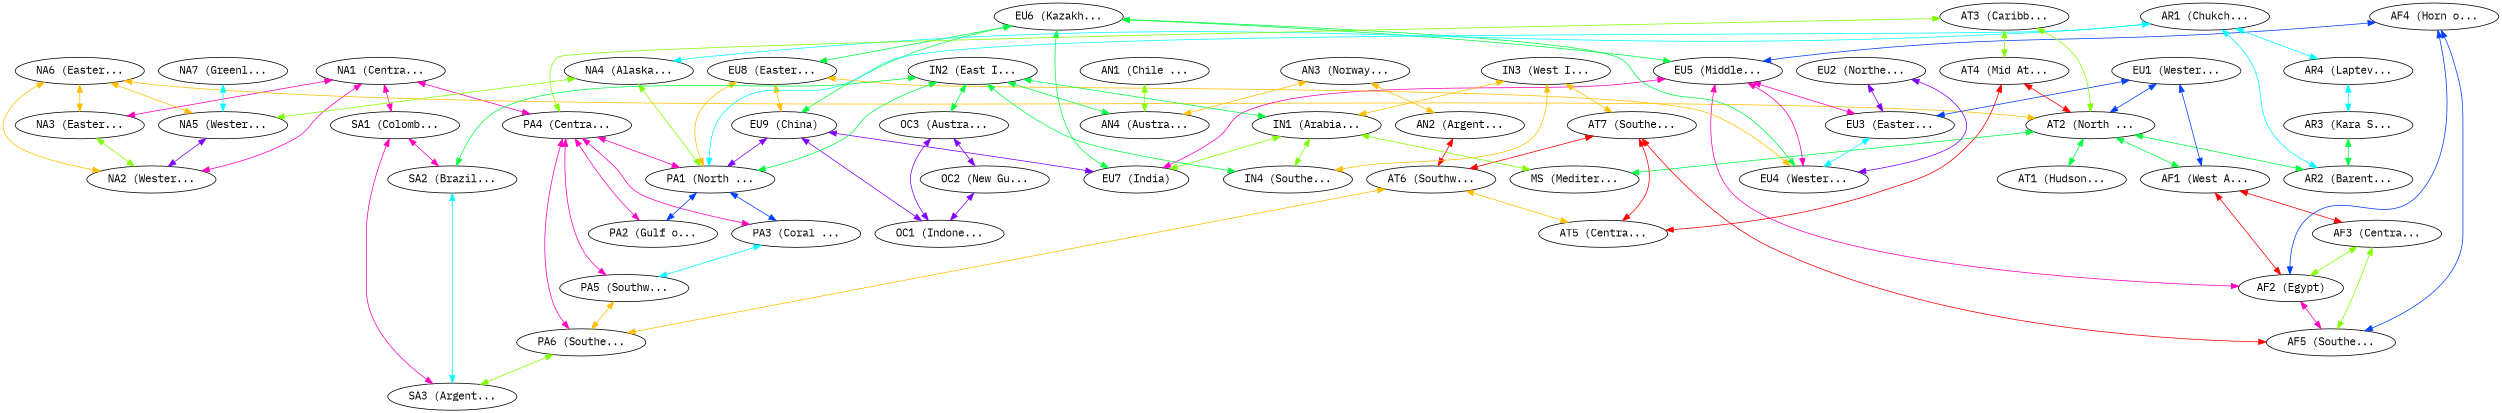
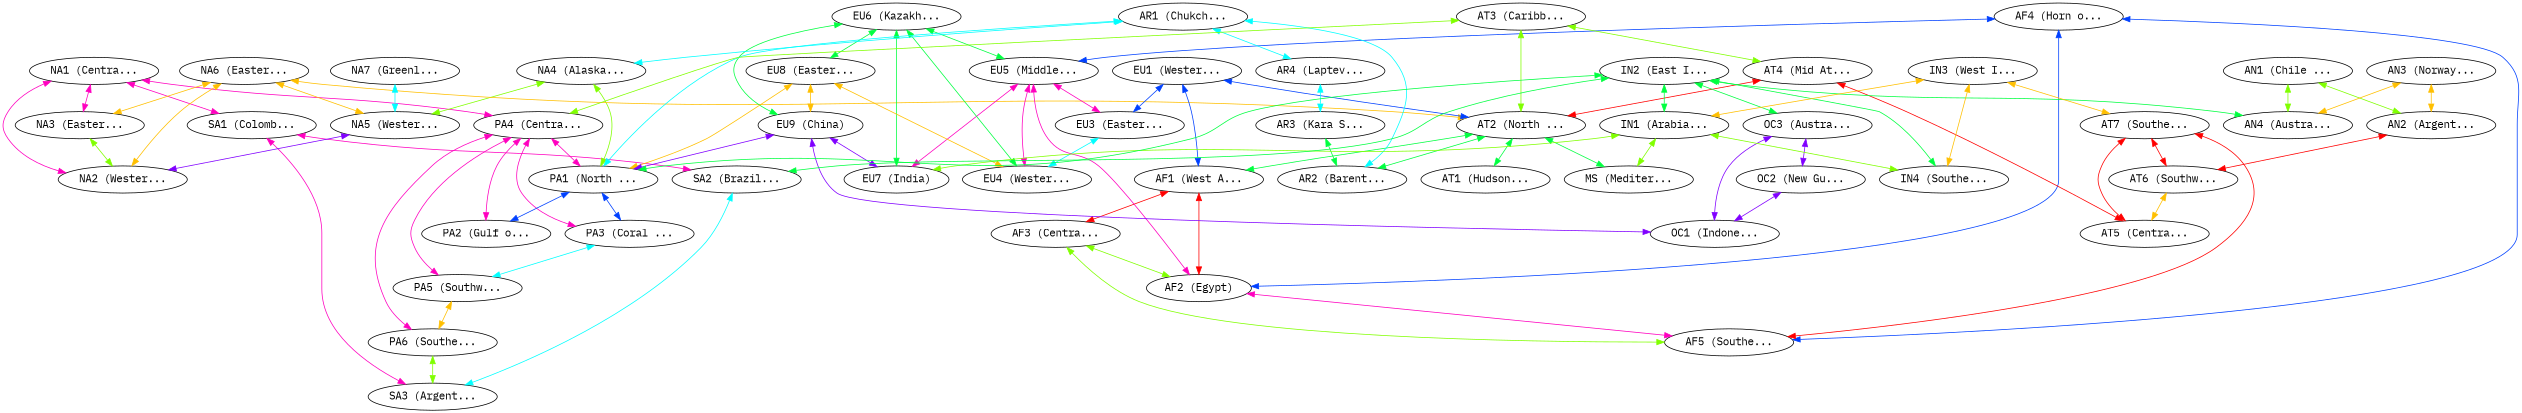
  graph {
    fontname="IBM Plex Mono"
    node [fontname="IBM Plex Mono"]
    edge [color="0.875,1,1" dir=both fontname="IBM Plex Mono"]
    n1 [label="NA1 (Centra..."]
    n2 [label="NA2 (Wester..."]
    n3 [label="NA3 (Easter..."]
    n4 [label="SA1 (Colomb..."]
    n5 [label="PA4 (Centra..."]
    n6 [label="SA2 (Brazil..."]
    n7 [label="SA3 (Argent..."]
    n8 [label="PA1 (North ..."]
    n9 [label="PA6 (Southe..."]
    n10 [label="PA2 (Gulf o..."]
    n11 [label="PA3 (Coral ..."]
    n12 [label="PA5 (Southw..."]
    n13 [label="NA4 (Alaska..."]
    n14 [label="NA5 (Wester..."]
    n15 [label="NA6 (Easter..."]
    n16 [label="AT2 (North ..."]
    n17 [label="AF1 (West A..."]
    n18 [label="AR2 (Barent..."]
    n19 [label="AT1 (Hudson..."]
    n20 [label="MS (Mediter..."]
    n21 [label="NA7 (Greenl..."]
    n22 [label="EU1 (Wester..."]
    n23 [label="EU3 (Easter..."]
    n24 [label="EU4 (Wester..."]
    n25 [label="AF2 (Egypt)"]
    n26 [label="AF3 (Centra..."]
-   n27 [label="EU2 (Northe..."]
    n28 [label="EU5 (Middle..."]
    n29 [label="EU7 (India)"]
    n30 [label="AF5 (Southe..."]
    n31 [label="EU6 (Kazakh..."]
    n32 [label="EU8 (Easter..."]
    n33 [label="EU9 (China)"]
    n34 [label="OC1 (Indone..."]
    n35 [label="AF4 (Horn o..."]
    n36 [label="OC2 (New Gu..."]
    n37 [label="OC3 (Austra..."]
    n38 [label="AN1 (Chile ..."]
    n39 [label="AN2 (Argent..."]
    n40 [label="AN4 (Austra..."]
    n41 [label="AT6 (Southw..."]
    n42 [label="AT5 (Centra..."]
    n43 [label="AN3 (Norway..."]
    n44 [label="AR1 (Chukch..."]
    n45 [label="AR4 (Laptev..."]
    n46 [label="AR3 (Kara S..."]
    n47 [label="AT3 (Caribb..."]
    n48 [label="AT4 (Mid At..."]
    n49 [label="AT7 (Southe..."]
    n50 [label="IN1 (Arabia..."]
    n51 [label="IN4 (Southe..."]
    n52 [label="IN2 (East I..."]
    n53 [label="IN3 (West I..."]
    n1 -- n2
    n1 -- n3
    n1 -- n4
    n1 -- n5
    n3 -- n2 [color="0.25,1,1"]
    n4 -- n6
    n4 -- n7
    n5 -- n8
    n5 -- n9
    n5 -- n10
    n5 -- n11
    n5 -- n12
    n6 -- n7 [color="0.5,1,1"]
    n8 -- n10 [color="0.625,1,1"]
    n8 -- n11 [color="0.625,1,1"]
    n9 -- n7 [color="0.25,1,1"]
    n11 -- n12 [color="0.5,1,1"]
    n12 -- n9 [color="0.125,1,1"]
    n13 -- n8 [color="0.25,1,1"]
    n13 -- n14 [color="0.25,1,1"]
    n14 -- n2 [color="0.75,1,1"]
    n15 -- n2 [color="0.125,1,1"]
    n15 -- n3 [color="0.125,1,1"]
    n15 -- n14 [color="0.125,1,1"]
    n15 -- n16 [color="0.125,1,1"]
    n16 -- n17 [color="0.375,1,1"]
    n16 -- n18 [color="0.375,1,1"]
    n16 -- n19 [color="0.375,1,1"]
    n16 -- n20 [color="0.375,1,1"]
    n17 -- n25 [color="1,1,1"]
    n17 -- n26 [color="1,1,1"]
    n21 -- n14 [color="0.5,1,1"]
    n22 -- n16 [color="0.625,1,1"]
    n22 -- n17 [color="0.625,1,1"]
    n22 -- n23 [color="0.625,1,1"]
    n23 -- n24 [color="0.5,1,1"]
    n25 -- n30
    n26 -- n25 [color="0.25,1,1"]
    n26 -- n30 [color="0.25,1,1"]
-   n27 -- n23 [color="0.75,1,1"]
-   n27 -- n24 [color="0.75,1,1"]
    n28 -- n23
    n28 -- n24
    n28 -- n25
    n28 -- n29
    n31 -- n24 [color="0.375,1,1"]
    n31 -- n28 [color="0.375,1,1"]
    n31 -- n29 [color="0.375,1,1"]
    n31 -- n32 [color="0.375,1,1"]
    n31 -- n33 [color="0.375,1,1"]
    n32 -- n8 [color="0.125,1,1"]
    n32 -- n24 [color="0.125,1,1"]
    n32 -- n33 [color="0.125,1,1"]
    n33 -- n8 [color="0.75,1,1"]
    n33 -- n29 [color="0.75,1,1"]
    n33 -- n34 [color="0.75,1,1"]
    n35 -- n25 [color="0.625,1,1"]
    n35 -- n28 [color="0.625,1,1"]
    n35 -- n30 [color="0.625,1,1"]
    n36 -- n34 [color="0.75,1,1"]
    n37 -- n34 [color="0.75,1,1"]
    n37 -- n36 [color="0.75,1,1"]
+   n38 -- n39 [color="0.25,1,1"]
    n38 -- n40 [color="0.25,1,1"]
    n39 -- n41 [color="1,1,1"]
-   n41 -- n9 [color="0.125,1,1"]
    n41 -- n42 [color="0.125,1,1"]
    n43 -- n39 [color="0.125,1,1"]
    n43 -- n40 [color="0.125,1,1"]
    n44 -- n8 [color="0.5,1,1"]
    n44 -- n13 [color="0.5,1,1"]
    n44 -- n18 [color="0.5,1,1"]
    n44 -- n45 [color="0.5,1,1"]
    n45 -- n46 [color="0.5,1,1"]
    n46 -- n18 [color="0.375,1,1"]
    n47 -- n5 [color="0.25,1,1"]
    n47 -- n16 [color="0.25,1,1"]
    n47 -- n48 [color="0.25,1,1"]
    n48 -- n16 [color="1,1,1"]
    n48 -- n42 [color="1,1,1"]
    n49 -- n30 [color="1,1,1"]
    n49 -- n41 [color="1,1,1"]
    n49 -- n42 [color="1,1,1"]
    n50 -- n20 [color="0.25,1,1"]
    n50 -- n29 [color="0.25,1,1"]
    n50 -- n51 [color="0.25,1,1"]
    n52 -- n6 [color="0.375,1,1"]
    n52 -- n8 [color="0.375,1,1"]
    n52 -- n37 [color="0.375,1,1"]
    n52 -- n40 [color="0.375,1,1"]
    n52 -- n50 [color="0.375,1,1"]
    n52 -- n51 [color="0.375,1,1"]
    n53 -- n49 [color="0.125,1,1"]
    n53 -- n50 [color="0.125,1,1"]
    n53 -- n51 [color="0.125,1,1"]
  }
